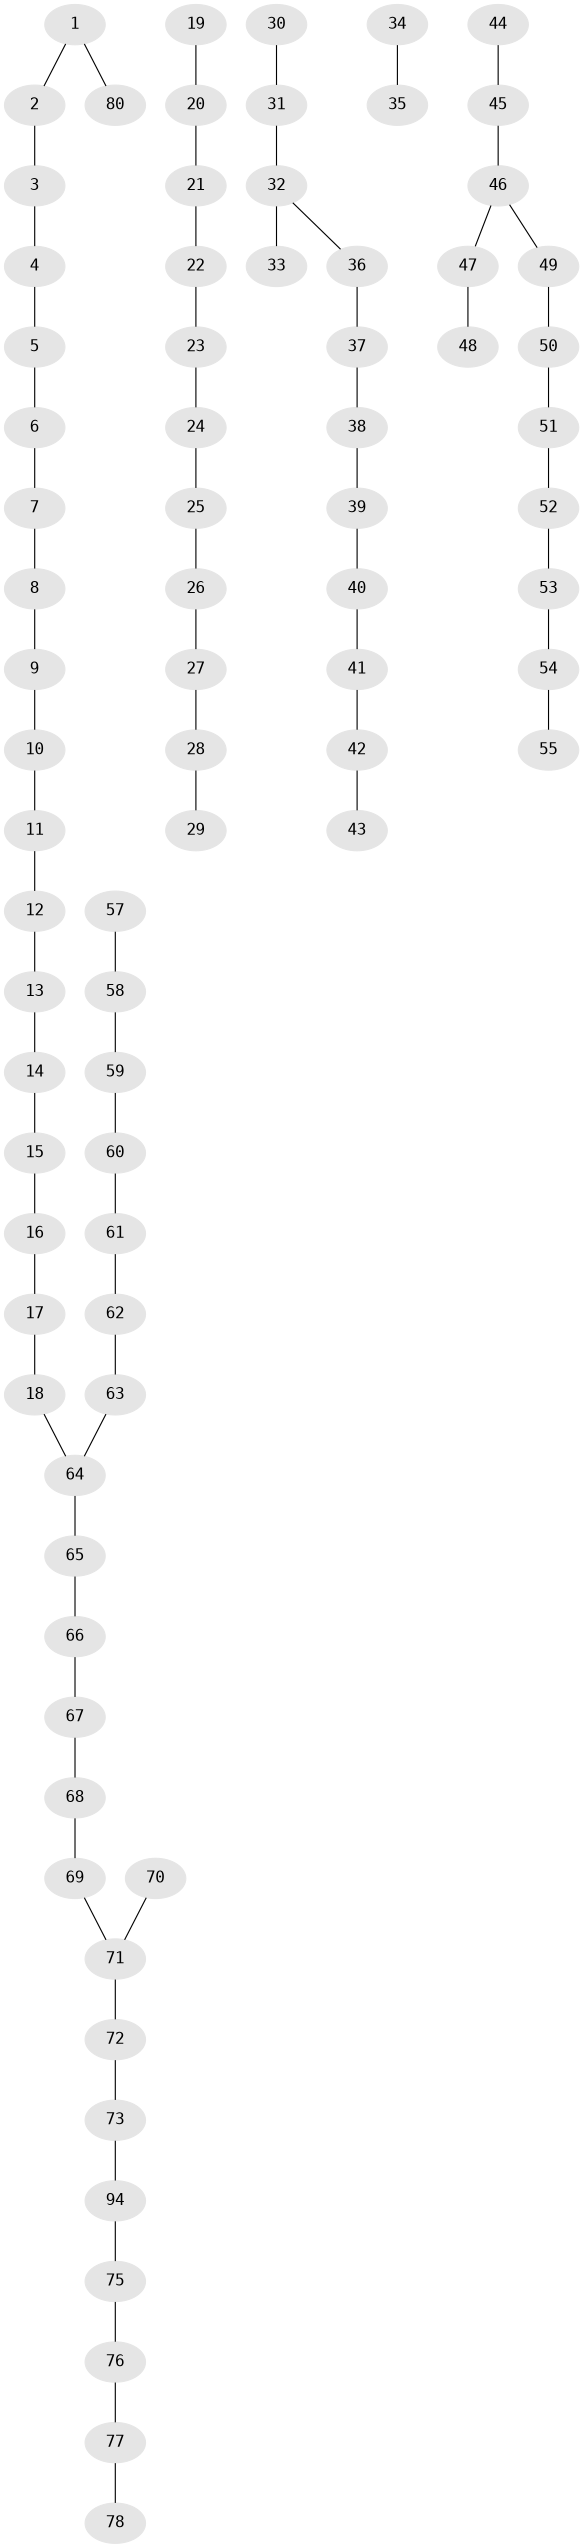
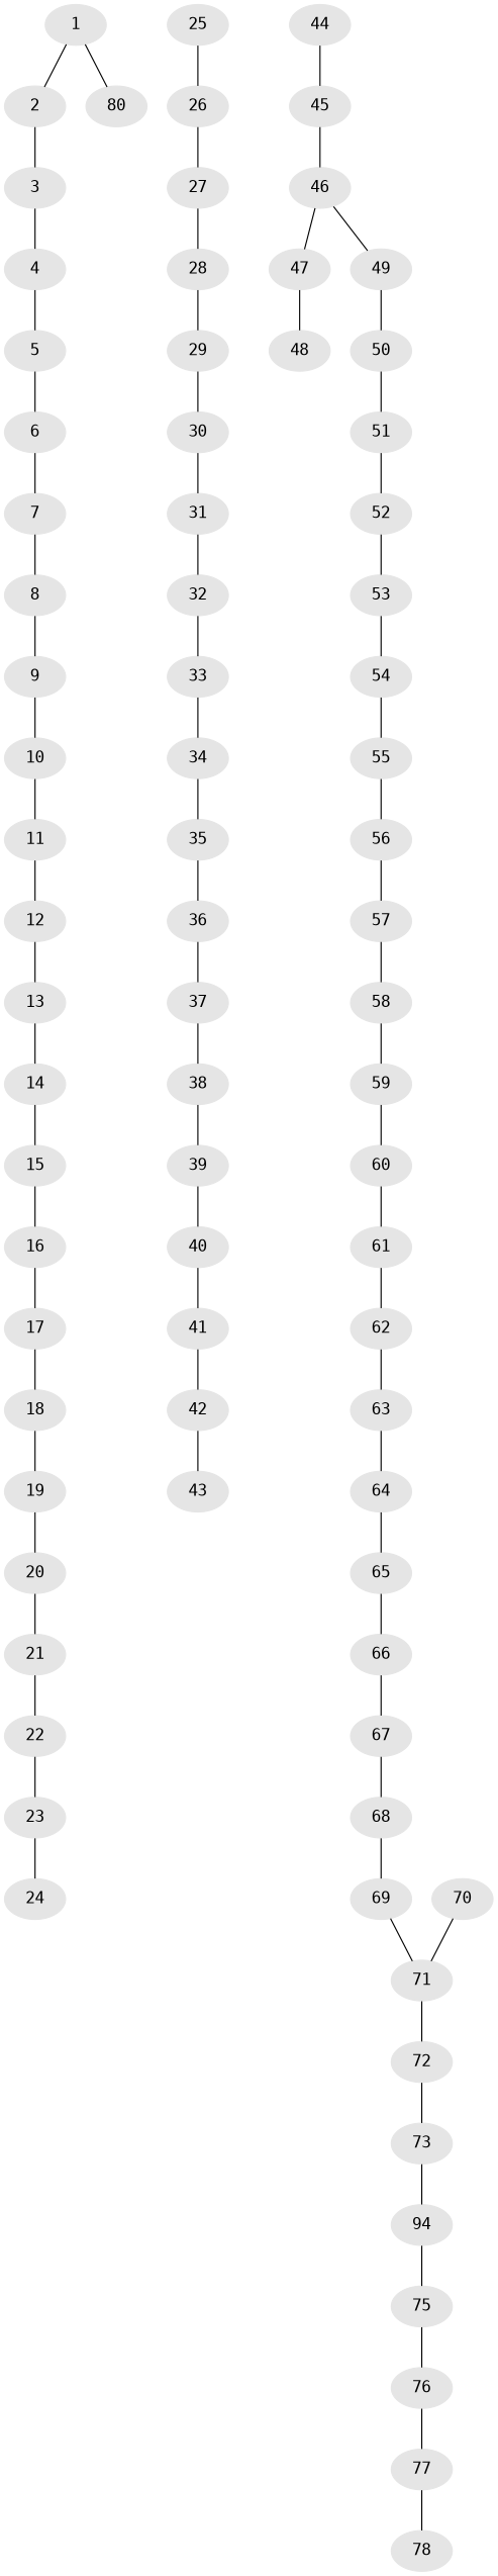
  graph {
    fontname="DejaVu Sans Mono"
    node [color=gray90 fontname="DejaVu Sans Mono" style=filled]
    edge [fontname="DejaVu Sans Mono"]
    1
    2
    80
    3
    4
    5
    6
    7
    8
    9
    10
    11
    12
    13
    14
    15
    16
    17
    18
    19
    20
    21
    22
    23
    24
    25
    26
    27
    28
    29
    30
    31
    32
    33
    34
    35
    36
    37
    38
    39
    40
    41
    42
    43
    44
    45
    46
    47
    49
    48
    50
    51
    52
    53
    54
    55
+   56
    57
    58
    59
    60
    61
    62
    63
    64
    65
    66
    67
    68
    69
    71
    70
    72
    73
    n75 [label=94]
    75
    76
    77
    78
    1 -- 2
    1 -- 80
    2 -- 3
    3 -- 4
    4 -- 5
    5 -- 6
    6 -- 7
    7 -- 8
    8 -- 9
    9 -- 10
    10 -- 11
    11 -- 12
    12 -- 13
    13 -- 14
    14 -- 15
    15 -- 16
    16 -- 17
    17 -- 18
-   18 -- 64
+   18 -- 19
    19 -- 20
    20 -- 21
    21 -- 22
    22 -- 23
    23 -- 24
-   24 -- 25
    25 -- 26
    26 -- 27
    27 -- 28
    28 -- 29
+   29 -- 30
    30 -- 31
    31 -- 32
    32 -- 33
+   33 -- 34
    34 -- 35
-   32 -- 36
+   35 -- 36
    36 -- 37
    37 -- 38
    38 -- 39
    39 -- 40
    40 -- 41
    41 -- 42
    42 -- 43
    44 -- 45
    45 -- 46
    46 -- 47
    46 -- 49
    47 -- 48
    49 -- 50
    50 -- 51
    51 -- 52
    52 -- 53
    53 -- 54
    54 -- 55
+   55 -- 56
+   56 -- 57
    57 -- 58
    58 -- 59
    59 -- 60
    60 -- 61
    61 -- 62
    62 -- 63
    63 -- 64
    64 -- 65
    65 -- 66
    66 -- 67
    67 -- 68
    68 -- 69
    69 -- 71
    71 -- 72
    70 -- 71
    72 -- 73
    73 -- n75
    n75 -- 75
    75 -- 76
    76 -- 77
    77 -- 78
  }
